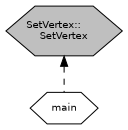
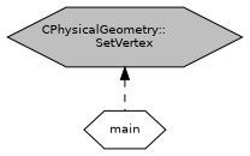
  digraph {
    rankdir=TB
    node [color=black fontname=Helvetica fontsize=10 shape=hexagon style=filled]
-   n1 [fillcolor=grey75 fontcolor=black height=0.2 label="SetVertex::\lSetVertex" width=0.4]
+   n1 [fillcolor=grey75 fontcolor=black height=0.2 label="CPhysicalGeometry::\lSetVertex" width=0.4]
    n2 [fillcolor=white height=0.2 label=main width=0.4]
    n1 -> n2 [color=black dir=back fontname=Helvetica fontsize=10 labelfontname=Helvetica labelfontsize=10 style=dashed]
  }
